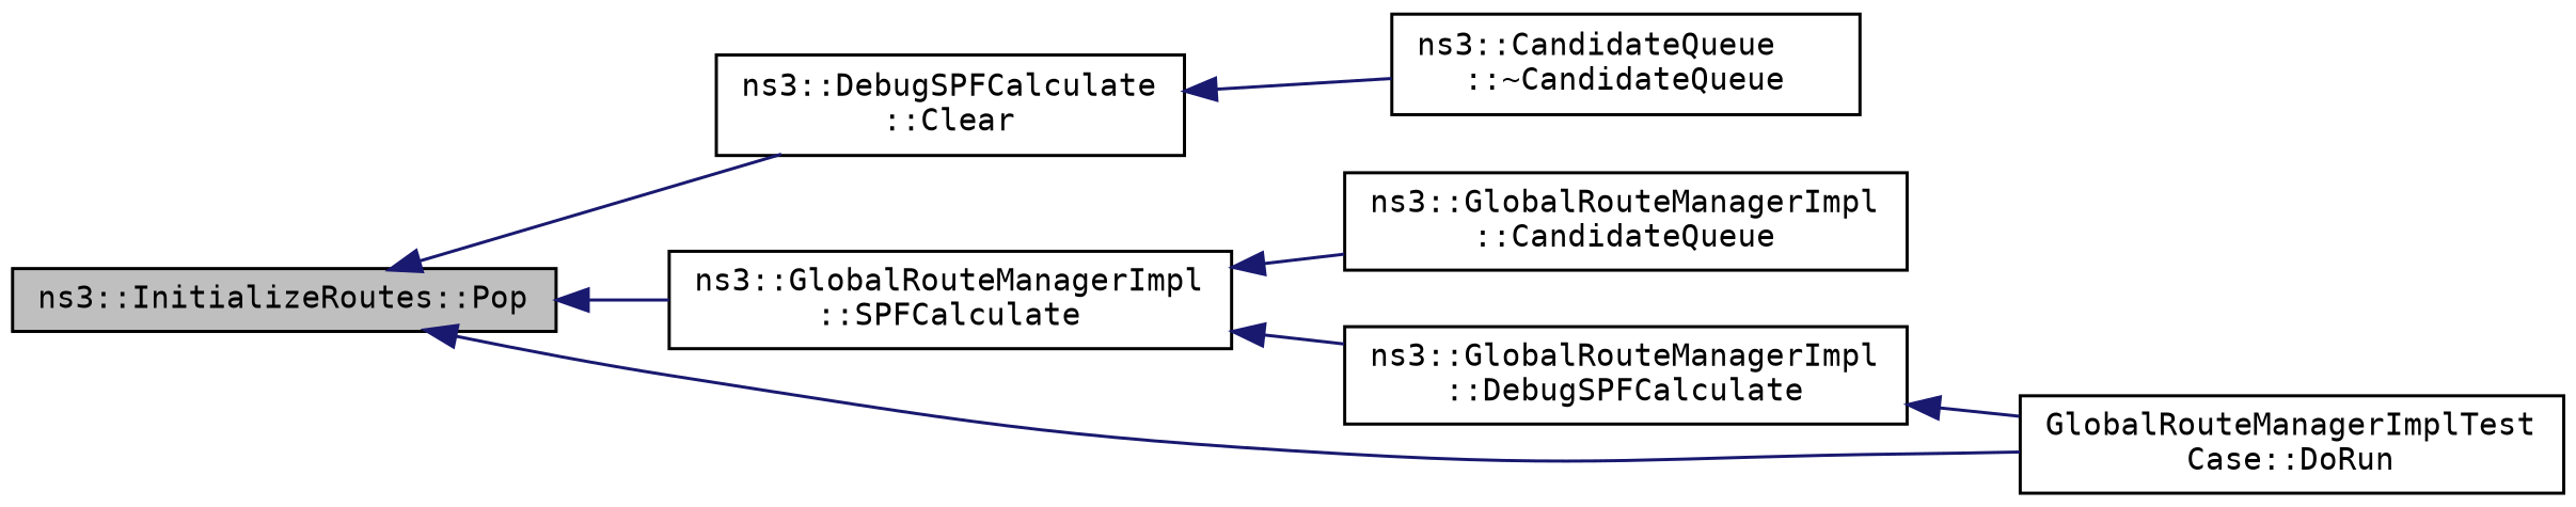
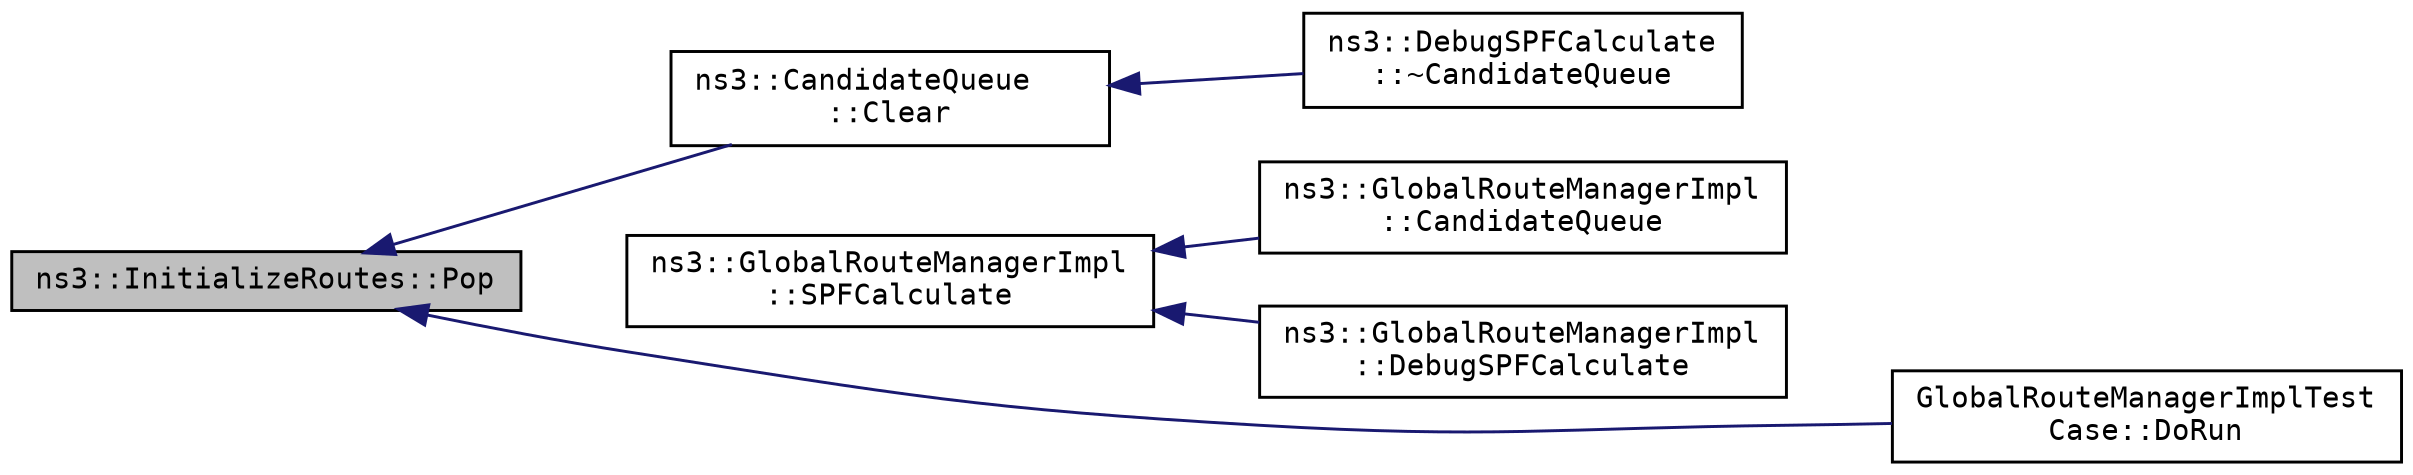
  digraph {
    fontname="DejaVu Sans Mono"
    rankdir=LR
    node [color=black fillcolor=white fontname="DejaVu Sans Mono" fontsize=10 shape=record style=filled]
    edge [color=midnightblue dir=back fontname="DejaVu Sans Mono" fontsize=10 labelfontname=Helvetica labelfontsize=10 style=solid]
    n1 [fillcolor=grey75 fontcolor=black height=0.2 label="ns3::InitializeRoutes::Pop" width=0.4]
-   n2 [height=0.2 label="ns3::DebugSPFCalculate\l::Clear" width=0.4]
+   n2 [height=0.2 label="ns3::CandidateQueue\l::Clear" width=0.4]
    n3 [height=0.2 label="ns3::GlobalRouteManagerImpl\l::SPFCalculate" width=0.4]
    n4 [height=0.2 label="GlobalRouteManagerImplTest\lCase::DoRun" width=0.4]
-   n5 [height=0.2 label="ns3::CandidateQueue\l::~CandidateQueue" width=0.4]
+   n5 [height=0.2 label="ns3::DebugSPFCalculate\l::~CandidateQueue" width=0.4]
    n6 [height=0.2 label="ns3::GlobalRouteManagerImpl\l::CandidateQueue" width=0.4]
    n7 [height=0.2 label="ns3::GlobalRouteManagerImpl\l::DebugSPFCalculate" width=0.4]
    n1 -> n2
-   n1 -> n3
    n1 -> n4
    n2 -> n5
    n3 -> n6
    n3 -> n7
-   n7 -> n4
  }
